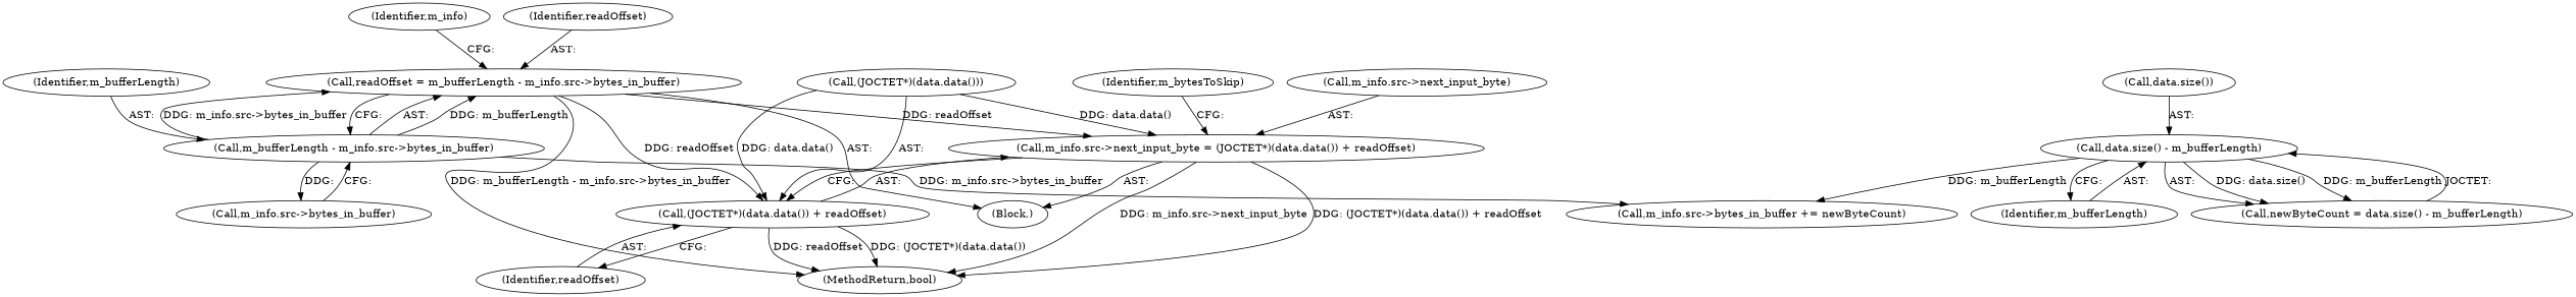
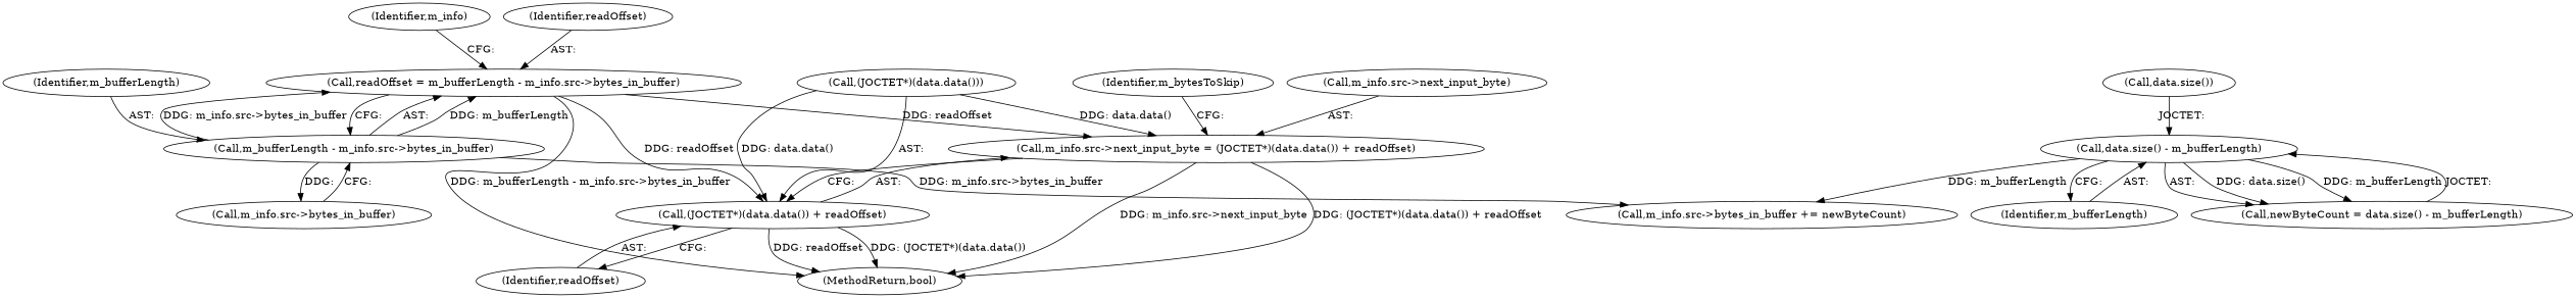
  digraph {
    n1 [label="(Call,readOffset = m_bufferLength - m_info.src->bytes_in_buffer)"]
    n2 [label="(Call,m_bufferLength - m_info.src->bytes_in_buffer)"]
    n3 [label="(Call,m_info.src->next_input_byte = (JOCTET*)(data.data()) + readOffset)"]
    n4 [label="(Call,(JOCTET*)(data.data()) + readOffset)"]
    n5 [label="(MethodReturn,bool)"]
-   n6 [label="(Block,)"]
    n7 [label="(Call,m_info.src->bytes_in_buffer)"]
    n8 [label="(Call,m_info.src->bytes_in_buffer += newByteCount)"]
    n9 [label="(Identifier,readOffset)"]
    n10 [label="(Call,data.size() - m_bufferLength)"]
    n11 [label="(Identifier,m_bufferLength)"]
    n12 [label="(Call,newByteCount = data.size() - m_bufferLength)"]
    n13 [label="(Identifier,m_info)"]
    n14 [label="(Call,(JOCTET*)(data.data()))"]
    n15 [label="(Identifier,readOffset)"]
    n16 [label="(Identifier,m_bufferLength)"]
    n17 [label="(Call,data.size())"]
    n18 [label="(Identifier,m_bytesToSkip)"]
    n19 [label="(Call,m_info.src->next_input_byte)"]
    n1 -> n2 [label="CFG: "]
    n1 -> n3 [label="DDG: readOffset"]
    n1 -> n4 [label="DDG: readOffset"]
    n1 -> n5 [label="DDG: m_bufferLength - m_info.src->bytes_in_buffer"]
-   n1 -> n6 [label="AST: "]
    n2 -> n1 [label="AST: "]
    n2 -> n1 [label="DDG: m_bufferLength"]
    n2 -> n1 [label="DDG: m_info.src->bytes_in_buffer"]
    n2 -> n7 [label="DDG: "]
    n2 -> n8 [label="DDG: m_info.src->bytes_in_buffer"]
    n3 -> n4 [label="CFG: "]
    n3 -> n5 [label="DDG: m_info.src->next_input_byte"]
    n3 -> n5 [label="DDG: (JOCTET*)(data.data()) + readOffset"]
-   n3 -> n6 [label="AST: "]
    n4 -> n3 [label="AST: "]
    n4 -> n5 [label="DDG: readOffset"]
    n4 -> n5 [label="DDG: (JOCTET*)(data.data())"]
    n4 -> n9 [label="CFG: "]
    n7 -> n2 [label="CFG: "]
    n9 -> n4 [label="AST: "]
    n10 -> n8 [label="DDG: m_bufferLength"]
    n10 -> n11 [label="CFG: "]
    n10 -> n12 [label="AST: "]
    n10 -> n12 [label="DDG: data.size()"]
    n10 -> n12 [label="DDG: m_bufferLength"]
    n11 -> n10 [label="AST: "]
    n12 -> n10 [label="JOCTET: "]
    n13 -> n1 [label="CFG: "]
    n14 -> n3 [label="DDG: data.data()"]
    n14 -> n4 [label="AST: "]
    n14 -> n4 [label="DDG: data.data()"]
    n15 -> n1 [label="AST: "]
    n16 -> n2 [label="AST: "]
-   n17 -> n10 [label="AST: "]
+   n17 -> n10 [label="JOCTET: "]
    n18 -> n3 [label="CFG: "]
    n19 -> n3 [label="AST: "]
  }
